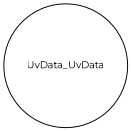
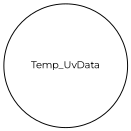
  digraph {
    rankdir=LR
    fontname=Montserrat
-   n1 [color=black fillcolor=white fontname=Montserrat fontsize=10 height=0.2 label=UvData_UvData shape=circle style=filled width=0.4]
+   n1 [color=black fillcolor=white fontname=Montserrat fontsize=10 height=0.2 label=Temp_UvData shape=circle style=filled width=0.4]
  }
